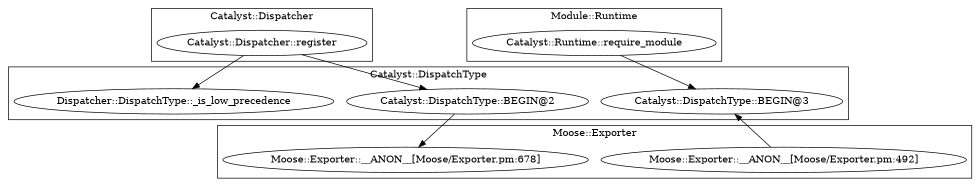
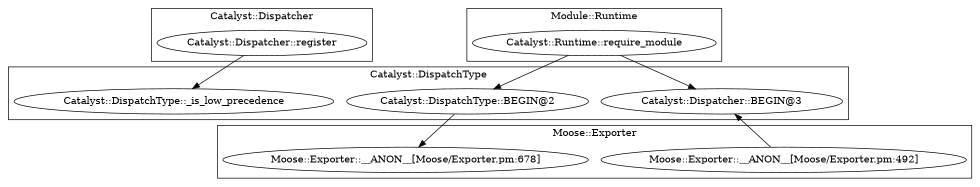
  digraph {
    n1 [label="Catalyst::DispatchType::BEGIN@2"]
-   "Catalyst::DispatchType::_is_low_precedence" [label="Dispatcher::DispatchType::_is_low_precedence"]
-   "Catalyst::DispatchType::BEGIN@3"
+   "Catalyst::DispatchType::_is_low_precedence"
+   "Catalyst::DispatchType::BEGIN@3" [label="Catalyst::Dispatcher::BEGIN@3"]
    "Catalyst::Dispatcher::register"
    n5 [label="Catalyst::Runtime::require_module"]
    "Moose::Exporter::__ANON__[Moose/Exporter.pm:492]"
    "Moose::Exporter::__ANON__[Moose/Exporter.pm:678]"
    subgraph cluster_1 {
      label="Catalyst::DispatchType"
      n1
      "Catalyst::DispatchType::_is_low_precedence"
      "Catalyst::DispatchType::BEGIN@3"
    }
    subgraph cluster_2 {
      label="Catalyst::Dispatcher"
      "Catalyst::Dispatcher::register"
    }
    subgraph cluster_3 {
      label="Module::Runtime"
      n5
    }
    subgraph cluster_4 {
      label="Moose::Exporter"
      "Moose::Exporter::__ANON__[Moose/Exporter.pm:492]"
      "Moose::Exporter::__ANON__[Moose/Exporter.pm:678]"
    }
    n1 -> "Moose::Exporter::__ANON__[Moose/Exporter.pm:678]"
    "Catalyst::Dispatcher::register" -> "Catalyst::DispatchType::_is_low_precedence"
-   "Catalyst::Dispatcher::register" -> n1
+   n5 -> n1
    n5 -> "Catalyst::DispatchType::BEGIN@3"
    "Moose::Exporter::__ANON__[Moose/Exporter.pm:492]" -> "Catalyst::DispatchType::BEGIN@3"
  }
